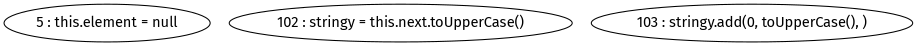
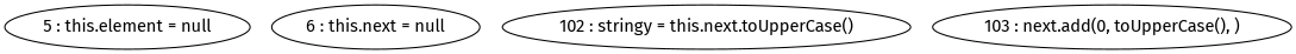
  digraph {
    fontname="Fira Sans"
    node [fontname="Fira Sans"]
    "5 : this.element = null"
+   "6 : this.next = null"
    "102 : stringy = this.next.toUpperCase()"
-   "103 : stringy.add(0, toUpperCase(), )"
+   "103 : stringy.add(0, toUpperCase(), )" [label="103 : next.add(0, toUpperCase(), )"]
  }
